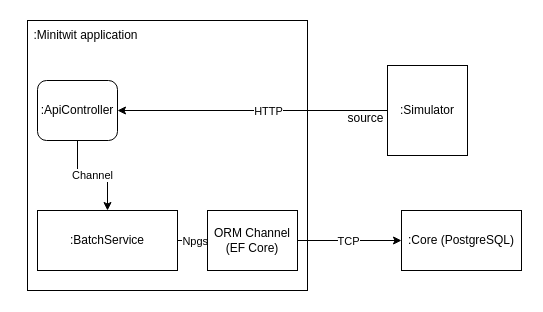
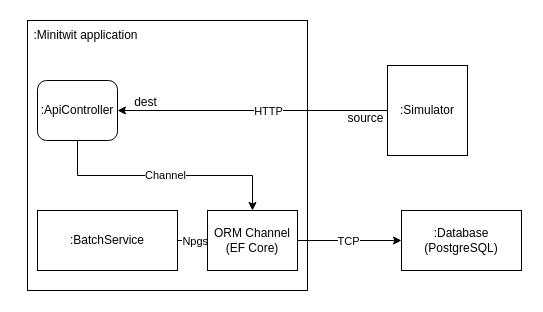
  <mxCell id="0" />
  <mxCell id="1" parent="0" />
  <mxCell id="2" value="" style="rounded=0;whiteSpace=wrap;html=1;" vertex="1" parent="1"><mxGeometry x="27" y="20" width="280" height="270" as="geometry" /></mxCell>
  <mxCell id="3" value=":Minitwit application" style="text;html=1;align=center;verticalAlign=middle;resizable=0;points=[];autosize=1;strokeColor=none;fillColor=none;" vertex="1" parent="1"><mxGeometry x="20" y="20" width="130" height="30" as="geometry" /></mxCell>
  <mxCell id="4" style="edgeStyle=orthogonalEdgeStyle;rounded=0;orthogonalLoop=1;jettySize=auto;html=1;entryX=1;entryY=0.5;entryDx=0;entryDy=0;" edge="1" parent="1" source="6" target="8"><mxGeometry relative="1" as="geometry" /></mxCell>
  <mxCell id="5" value="HTTP" style="edgeLabel;html=1;align=center;verticalAlign=middle;resizable=0;points=[];" vertex="1" connectable="0" parent="4"><mxGeometry x="-0.111" relative="1" as="geometry"><mxPoint as="offset" /></mxGeometry></mxCell>
  <mxCell id="6" value=":Simulator" style="rounded=0;whiteSpace=wrap;html=1;" vertex="1" parent="1"><mxGeometry x="387" y="65" width="80" height="90" as="geometry" /></mxCell>
- <mxCell id="7" value="Channel" style="edgeStyle=orthogonalEdgeStyle;rounded=0;orthogonalLoop=1;jettySize=auto;html=1;exitX=0.5;exitY=1;exitDx=0;exitDy=0;entryX=0.5;entryY=0;entryDx=0;entryDy=0;" edge="1" parent="1" source="8" target="13"><mxGeometry relative="1" as="geometry" /></mxCell>
+ <mxCell id="7" value="Channel" style="edgeStyle=orthogonalEdgeStyle;rounded=0;orthogonalLoop=1;jettySize=auto;html=1;exitX=0.5;exitY=1;exitDx=0;exitDy=0;" edge="1" parent="1" source="8" target="17"><mxGeometry relative="1" as="geometry" /></mxCell>
  <mxCell id="8" value=":ApiController" style="whiteSpace=wrap;html=1;rounded=1;" vertex="1" parent="1"><mxGeometry x="37" y="80" width="80" height="60" as="geometry" /></mxCell>
  <mxCell id="9" value="source" style="text;html=1;align=center;verticalAlign=middle;resizable=0;points=[];autosize=1;strokeColor=none;fillColor=none;" vertex="1" parent="1"><mxGeometry x="335" y="103" width="60" height="30" as="geometry" /></mxCell>
+ <mxCell id="10" value="dest" style="text;html=1;align=center;verticalAlign=middle;resizable=0;points=[];autosize=1;strokeColor=none;fillColor=none;" vertex="1" parent="1"><mxGeometry x="120" y="87" width="50" height="30" as="geometry" /></mxCell>
  <mxCell id="11" value="" style="edgeStyle=orthogonalEdgeStyle;rounded=0;orthogonalLoop=1;jettySize=auto;html=1;" edge="1" parent="1" source="13" target="17"><mxGeometry relative="1" as="geometry" /></mxCell>
  <mxCell id="12" value="Npgsql" style="edgeLabel;html=1;align=center;verticalAlign=middle;resizable=0;points=[];" vertex="1" connectable="0" parent="11"><mxGeometry x="-0.4" y="2" relative="1" as="geometry"><mxPoint x="6" y="2" as="offset" /></mxGeometry></mxCell>
  <mxCell id="13" value=":BatchService" style="rounded=0;whiteSpace=wrap;html=1;" vertex="1" parent="1"><mxGeometry x="37" y="210" width="140" height="60" as="geometry" /></mxCell>
- <mxCell id="14" value=":Core (PostgreSQL)" style="rounded=0;whiteSpace=wrap;html=1;" vertex="1" parent="1"><mxGeometry x="401" y="210" width="120" height="60" as="geometry" /></mxCell>
+ <mxCell id="14" value=":Database (PostgreSQL)" style="rounded=0;whiteSpace=wrap;html=1;" vertex="1" parent="1"><mxGeometry x="401" y="210" width="120" height="60" as="geometry" /></mxCell>
  <mxCell id="15" value="" style="edgeStyle=orthogonalEdgeStyle;rounded=0;orthogonalLoop=1;jettySize=auto;html=1;" edge="1" parent="1" source="17" target="14"><mxGeometry relative="1" as="geometry" /></mxCell>
  <mxCell id="16" value="TCP" style="edgeLabel;html=1;align=center;verticalAlign=middle;resizable=0;points=[];" vertex="1" connectable="0" parent="15"><mxGeometry x="0.173" y="4" relative="1" as="geometry"><mxPoint x="-11" y="4" as="offset" /></mxGeometry></mxCell>
  <mxCell id="17" value="ORM Channel (EF Core)" style="rounded=0;whiteSpace=wrap;html=1;" vertex="1" parent="1"><mxGeometry x="207" y="210" width="90" height="60" as="geometry" /></mxCell>
